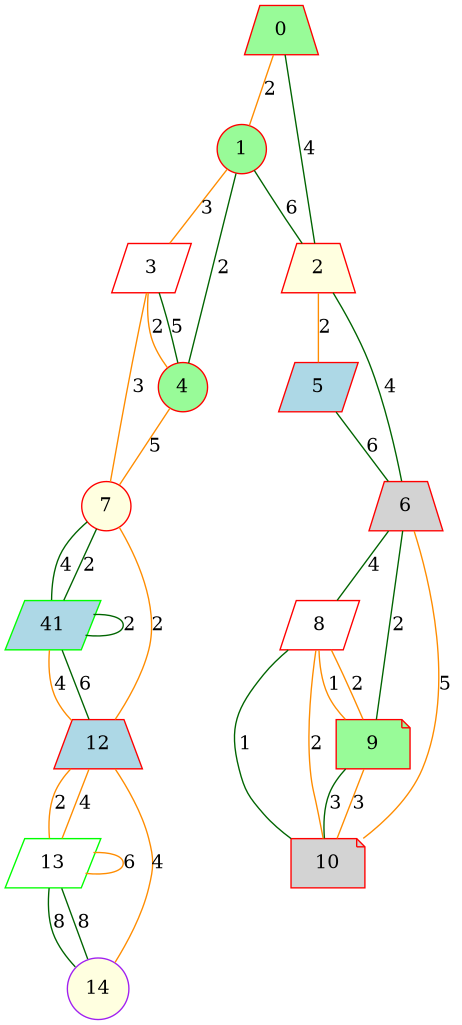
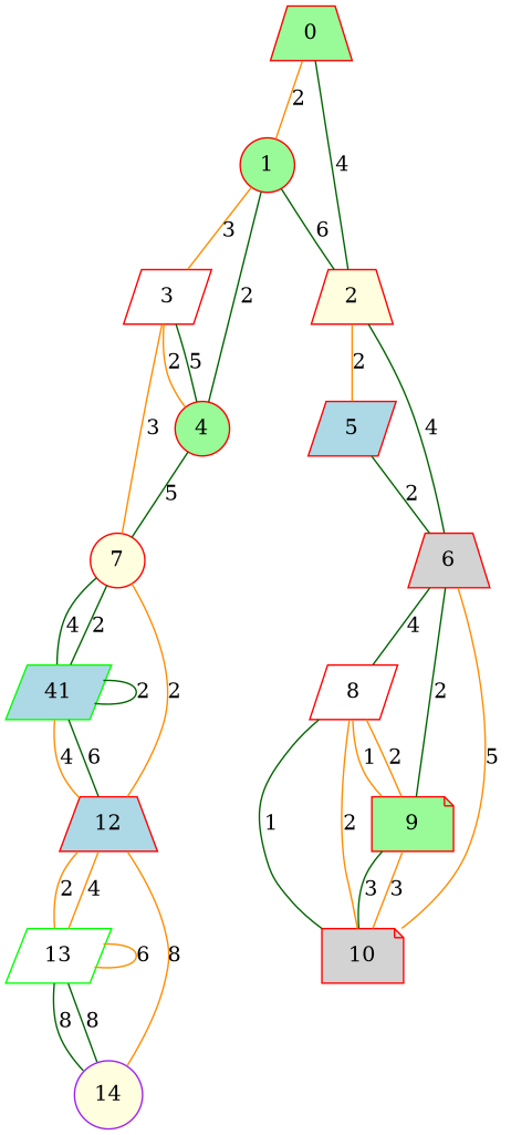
  graph {
    node [color=red fillcolor=palegreen shape=parallelogram style=filled weight=1]
    edge [color=darkgreen]
    0 [shape=trapezium]
    1 [shape=circle]
    2 [fillcolor=lightyellow shape=trapezium]
    3 [fillcolor=white]
    4 [shape=circle]
    5 [fillcolor=lightblue]
    6 [fillcolor=lightgrey shape=trapezium]
    7 [fillcolor=lightyellow shape=circle]
    8 [fillcolor=white]
    9 [shape=note]
    10 [fillcolor=lightgrey shape=note]
    n12 [color=green fillcolor=lightblue label=41 weight=2]
    12 [fillcolor=lightblue shape=trapezium]
    13 [color=green fillcolor=white weight=2]
    14 [color=purple fillcolor=lightyellow shape=circle weight=4]
    0 -- 1 [color=darkorange label=2]
    0 -- 2 [label=4]
    1 -- 2 [label=6]
    1 -- 3 [color=darkorange label=3]
    1 -- 4 [label=2]
    2 -- 5 [color=darkorange label=2]
    2 -- 6 [label=4]
    3 -- 4 [label=5]
    3 -- 4 [color=darkorange label=2]
    3 -- 7 [color=darkorange label=3]
-   4 -- 7 [color=darkorange label=5]
-   5 -- 6 [label=6]
+   4 -- 7 [label=5]
+   5 -- 6 [label=2]
    6 -- 8 [label=4]
    6 -- 9 [label=2]
    6 -- 10 [color=darkorange label=5]
    7 -- n12 [label=4]
    7 -- n12 [label=2]
    7 -- 12 [color=darkorange label=2]
    8 -- 9 [color=darkorange label=2]
    8 -- 9 [color=darkorange label=1]
    8 -- 10 [label=1]
    8 -- 10 [color=darkorange label=2]
    9 -- 10 [label=3]
    9 -- 10 [color=darkorange label=3]
    n12 -- n12 [label=2]
    n12 -- 12 [label=6]
    n12 -- 12 [color=darkorange label=4]
    12 -- 13 [color=darkorange label=2]
    12 -- 13 [color=darkorange label=4]
-   12 -- 14 [color=darkorange label=4]
+   12 -- 14 [color=darkorange label=8]
    13 -- 13 [color=darkorange label=6]
    13 -- 14 [label=8]
    13 -- 14 [label=8]
  }
